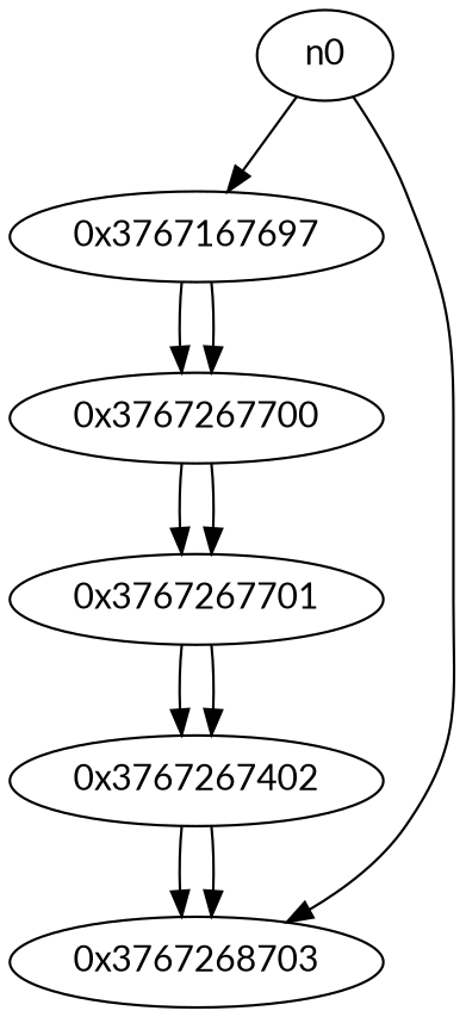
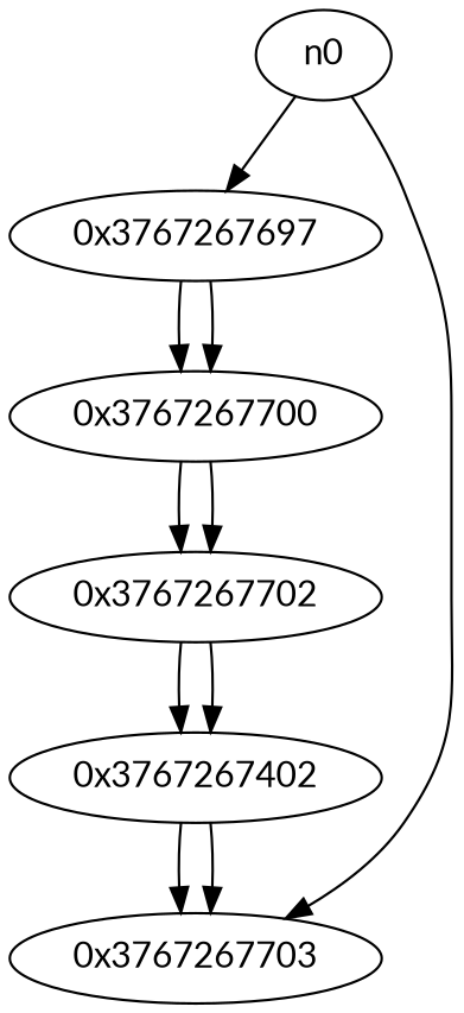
  digraph {
    fontname=Lato
    node [fontname=Lato]
    edge [fontname=Lato]
-   n1 [label="0x3767167697"]
+   n1 [label="0x3767267697"]
    n2 [label="0x3767267700"]
-   n3 [label="0x3767267701"]
+   n3 [label="0x3767267702"]
    n4 [label="0x3767267402"]
-   n5 [label="0x3767268703"]
+   n5 [label="0x3767267703"]
    n0
    n1 -> n2
    n1 -> n2
    n2 -> n3
    n2 -> n3
    n3 -> n4
    n3 -> n4
    n4 -> n5
    n4 -> n5
    n0 -> n1
    n0 -> n5
  }
